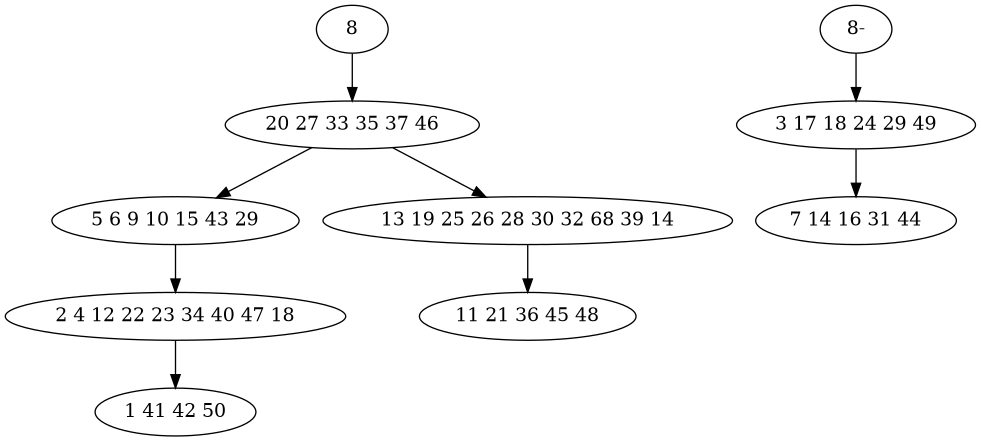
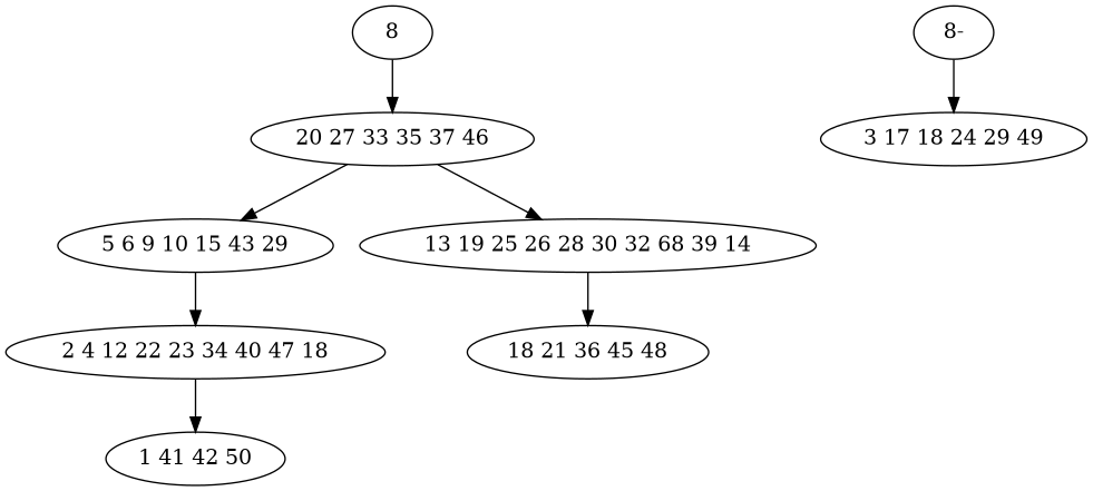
  digraph {
    n1 [label=8]
    n2 [label="20 27 33 35 37 46"]
    n3 [label="5 6 9 10 15 43 29"]
    n4 [label="13 19 25 26 28 30 32 68 39 14"]
    n5 [label="8-"]
    n6 [label="3 17 18 24 29 49"]
    n7 [label="2 4 12 22 23 34 40 47 18"]
-   n8 [label="11 21 36 45 48"]
+   n8 [label="18 21 36 45 48"]
    n9 [label="1 41 42 50"]
-   n10 [label="7 14 16 31 44"]
    n1 -> n2
    n2 -> n3
    n2 -> n4
    n3 -> n7
    n4 -> n8
    n5 -> n6
-   n6 -> n10
    n7 -> n9
  }
